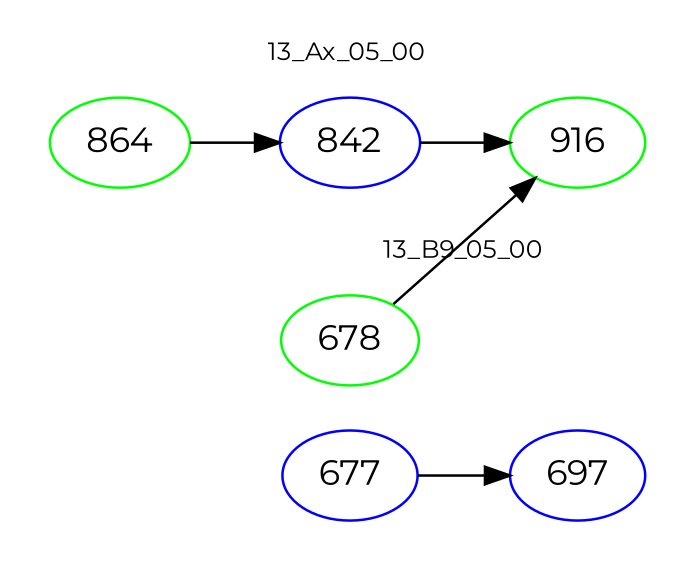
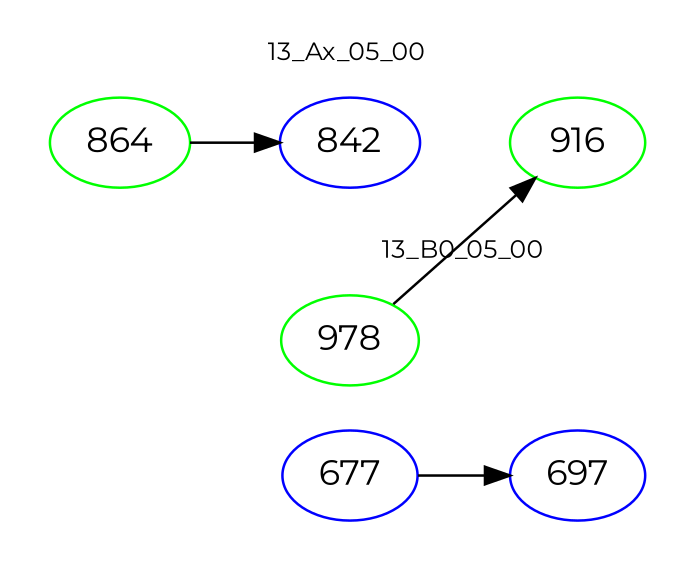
  digraph {
    fontname=Montserrat
    rankdir=LR
    node [color=green fontname=Montserrat]
    edge [color=black fontname=Montserrat]
    n1 [label=864]
    n2 [color=blue label=842]
    n3 [label=916]
-   n4 [label=678]
+   n4 [label=978]
    n5 [color=blue label=677]
    n6 [color=blue label=697]
    subgraph cluster_1 {
      color=white
      fontsize=10
      label="13_Ax_05_00"
      n1
      n2
      n3
    }
    subgraph cluster_2 {
      color=white
      fontsize=10
-     label="13_B9_05_00"
+     label="13_B0_05_00"
      n4
      n5
      n6
    }
    n1 -> n2
-   n2 -> n3
    n4 -> n3
    n5 -> n6
  }
